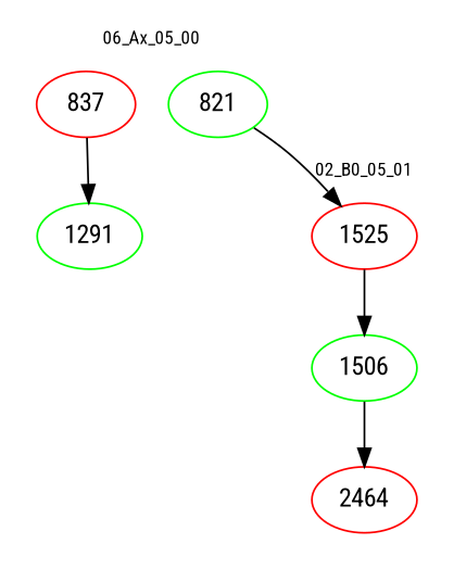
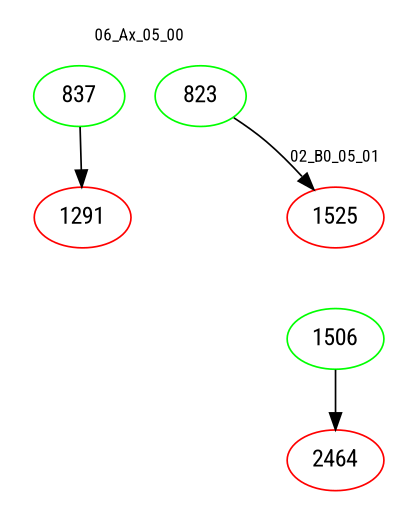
  digraph {
    fontname="Roboto Condensed"
    node [color=green fontname="Roboto Condensed"]
    edge [color=black fontname="Roboto Condensed"]
-   n1 [label=821]
-   n2 [color=red label=837]
-   n3 [label=1291]
+   n1 [label=823]
+   n2 [label=837]
+   n3 [color=red label=1291]
    n4 [color=red label=1525]
    n5 [label=1506]
    n6 [color=red label=2464]
    subgraph cluster_1 {
      color=white
      fontsize=10
      label="06_Ax_05_00"
      n1
      n2
      n3
    }
    subgraph cluster_2 {
      color=white
      fontsize=10
      label="02_B0_05_01"
      n4
      n5
      n6
    }
    n1 -> n4
    n2 -> n3
-   n4 -> n5
    n5 -> n6
  }
